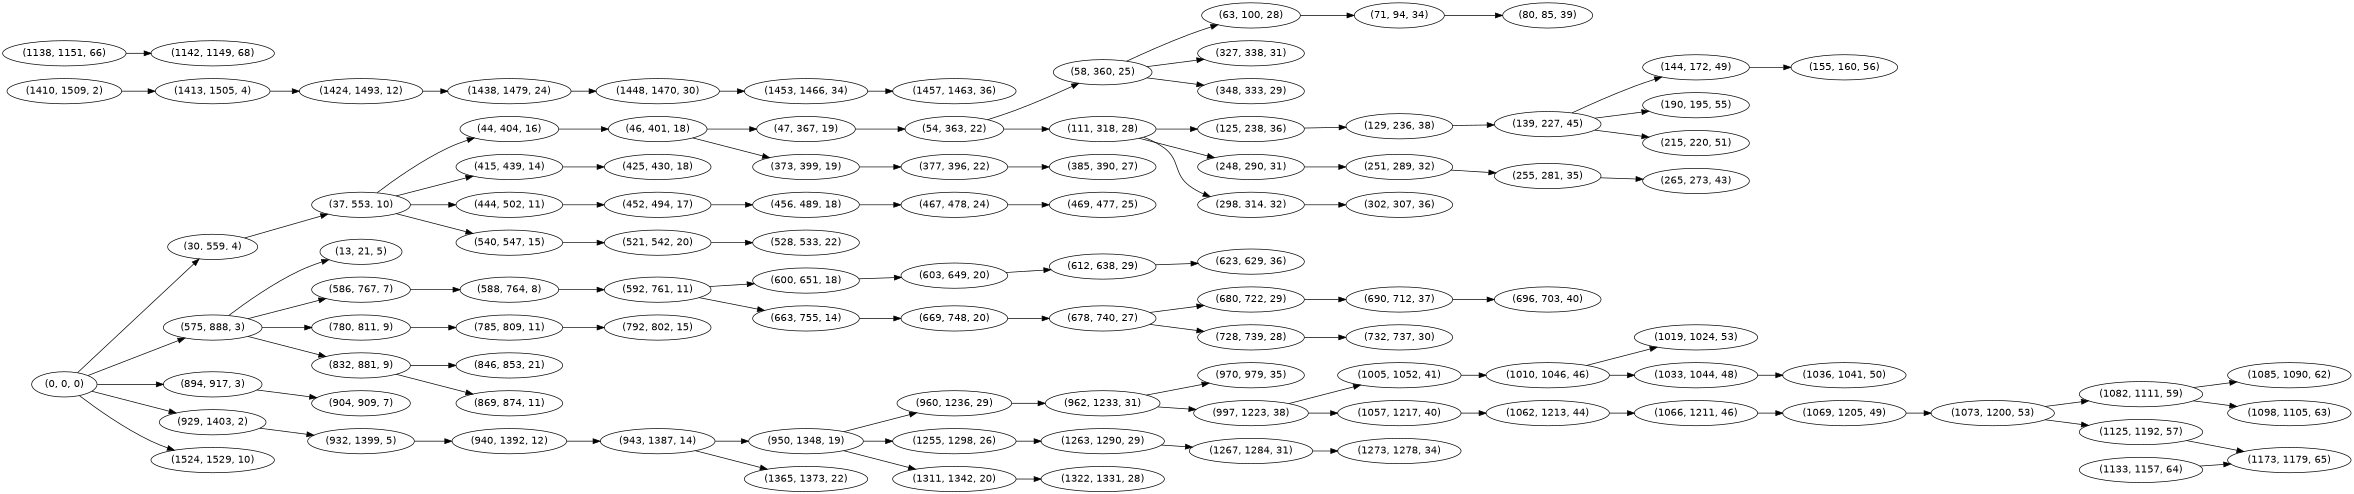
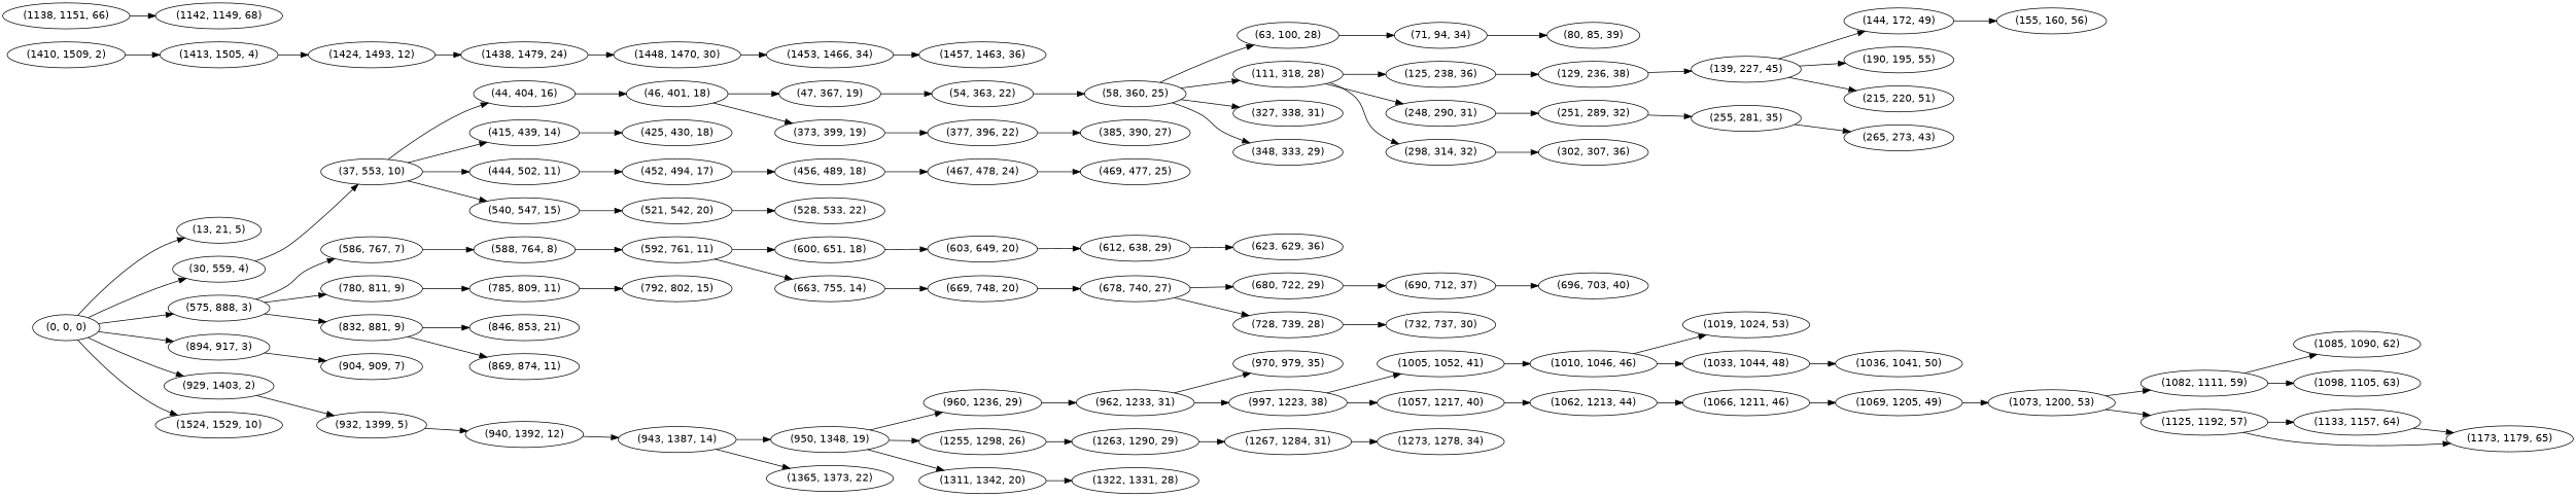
  digraph {
    fontname="DejaVu Sans"
    rankdir=LR
    node [fontname="DejaVu Sans"]
    edge [fontname="DejaVu Sans"]
    "(0, 0, 0)"
    "(13, 21, 5)"
    "(30, 559, 4)"
    "(575, 888, 3)"
    "(894, 917, 3)"
    "(929, 1403, 2)"
    "(1524, 1529, 10)"
    "(37, 553, 10)"
    "(586, 767, 7)"
    "(780, 811, 9)"
    "(832, 881, 9)"
    "(904, 909, 7)"
    "(932, 1399, 5)"
    "(1410, 1509, 2)"
    "(1413, 1505, 4)"
    "(44, 404, 16)"
    "(415, 439, 14)"
    "(444, 502, 11)"
    n19 [label="(540, 547, 15)"]
    "(46, 401, 18)"
    "(425, 430, 18)"
    "(452, 494, 17)"
    "(521, 542, 20)"
    "(47, 367, 19)"
    "(373, 399, 19)"
    "(54, 363, 22)"
    "(377, 396, 22)"
    "(58, 360, 25)"
    "(63, 100, 28)"
    "(111, 318, 28)"
    "(327, 338, 31)"
    n32 [label="(348, 333, 29)"]
    "(71, 94, 34)"
    "(125, 238, 36)"
    "(248, 290, 31)"
    "(298, 314, 32)"
    "(80, 85, 39)"
    "(129, 236, 38)"
    "(251, 289, 32)"
    "(302, 307, 36)"
    "(139, 227, 45)"
    "(144, 172, 49)"
    "(190, 195, 55)"
    "(215, 220, 51)"
    "(155, 160, 56)"
    "(255, 281, 35)"
    "(265, 273, 43)"
    "(385, 390, 27)"
    "(456, 489, 18)"
    "(467, 478, 24)"
    "(469, 477, 25)"
    "(528, 533, 22)"
    "(588, 764, 8)"
    "(785, 809, 11)"
    "(846, 853, 21)"
    "(869, 874, 11)"
    "(592, 761, 11)"
    "(600, 651, 18)"
    "(663, 755, 14)"
    "(603, 649, 20)"
    "(669, 748, 20)"
    "(612, 638, 29)"
    "(623, 629, 36)"
    "(678, 740, 27)"
    "(680, 722, 29)"
    "(728, 739, 28)"
    "(690, 712, 37)"
    "(732, 737, 30)"
    "(696, 703, 40)"
    "(792, 802, 15)"
    "(940, 1392, 12)"
    "(943, 1387, 14)"
    "(950, 1348, 19)"
    "(1365, 1373, 22)"
    "(960, 1236, 29)"
    "(1255, 1298, 26)"
    "(1311, 1342, 20)"
    "(962, 1233, 31)"
    "(1263, 1290, 29)"
    "(1322, 1331, 28)"
    "(970, 979, 35)"
    "(997, 1223, 38)"
    "(1005, 1052, 41)"
    "(1057, 1217, 40)"
    "(1010, 1046, 46)"
    "(1062, 1213, 44)"
    "(1019, 1024, 53)"
    "(1033, 1044, 48)"
    "(1036, 1041, 50)"
    "(1066, 1211, 46)"
    "(1069, 1205, 49)"
    "(1073, 1200, 53)"
    "(1082, 1111, 59)"
    "(1125, 1192, 57)"
    "(1085, 1090, 62)"
    "(1098, 1105, 63)"
    "(1133, 1157, 64)"
    "(1173, 1179, 65)"
    "(1138, 1151, 66)"
    "(1142, 1149, 68)"
    "(1267, 1284, 31)"
    "(1273, 1278, 34)"
    "(1424, 1493, 12)"
    "(1438, 1479, 24)"
    "(1448, 1470, 30)"
    "(1453, 1466, 34)"
    "(1457, 1463, 36)"
-   "(575, 888, 3)" -> "(13, 21, 5)"
+   "(0, 0, 0)" -> "(13, 21, 5)"
    "(0, 0, 0)" -> "(30, 559, 4)"
    "(0, 0, 0)" -> "(575, 888, 3)"
    "(0, 0, 0)" -> "(894, 917, 3)"
    "(0, 0, 0)" -> "(929, 1403, 2)"
    "(0, 0, 0)" -> "(1524, 1529, 10)"
    "(30, 559, 4)" -> "(37, 553, 10)"
    "(575, 888, 3)" -> "(586, 767, 7)"
    "(575, 888, 3)" -> "(780, 811, 9)"
    "(575, 888, 3)" -> "(832, 881, 9)"
    "(894, 917, 3)" -> "(904, 909, 7)"
    "(929, 1403, 2)" -> "(932, 1399, 5)"
    "(37, 553, 10)" -> "(44, 404, 16)"
    "(37, 553, 10)" -> "(415, 439, 14)"
    "(37, 553, 10)" -> "(444, 502, 11)"
    "(37, 553, 10)" -> n19
    "(586, 767, 7)" -> "(588, 764, 8)"
    "(780, 811, 9)" -> "(785, 809, 11)"
    "(832, 881, 9)" -> "(846, 853, 21)"
    "(832, 881, 9)" -> "(869, 874, 11)"
    "(932, 1399, 5)" -> "(940, 1392, 12)"
    "(1410, 1509, 2)" -> "(1413, 1505, 4)"
    "(1413, 1505, 4)" -> "(1424, 1493, 12)"
    "(44, 404, 16)" -> "(46, 401, 18)"
    "(415, 439, 14)" -> "(425, 430, 18)"
    "(444, 502, 11)" -> "(452, 494, 17)"
    n19 -> "(521, 542, 20)"
    "(46, 401, 18)" -> "(47, 367, 19)"
    "(46, 401, 18)" -> "(373, 399, 19)"
    "(452, 494, 17)" -> "(456, 489, 18)"
    "(521, 542, 20)" -> "(528, 533, 22)"
    "(47, 367, 19)" -> "(54, 363, 22)"
    "(373, 399, 19)" -> "(377, 396, 22)"
    "(54, 363, 22)" -> "(58, 360, 25)"
    "(377, 396, 22)" -> "(385, 390, 27)"
    "(58, 360, 25)" -> "(63, 100, 28)"
-   "(54, 363, 22)" -> "(111, 318, 28)"
+   "(58, 360, 25)" -> "(111, 318, 28)"
    "(58, 360, 25)" -> "(327, 338, 31)"
    "(58, 360, 25)" -> n32
    "(63, 100, 28)" -> "(71, 94, 34)"
    "(111, 318, 28)" -> "(125, 238, 36)"
    "(111, 318, 28)" -> "(248, 290, 31)"
    "(111, 318, 28)" -> "(298, 314, 32)"
    "(71, 94, 34)" -> "(80, 85, 39)"
    "(125, 238, 36)" -> "(129, 236, 38)"
    "(248, 290, 31)" -> "(251, 289, 32)"
    "(298, 314, 32)" -> "(302, 307, 36)"
    "(129, 236, 38)" -> "(139, 227, 45)"
    "(251, 289, 32)" -> "(255, 281, 35)"
    "(139, 227, 45)" -> "(144, 172, 49)"
    "(139, 227, 45)" -> "(190, 195, 55)"
    "(139, 227, 45)" -> "(215, 220, 51)"
    "(144, 172, 49)" -> "(155, 160, 56)"
    "(255, 281, 35)" -> "(265, 273, 43)"
    "(456, 489, 18)" -> "(467, 478, 24)"
    "(467, 478, 24)" -> "(469, 477, 25)"
    "(588, 764, 8)" -> "(592, 761, 11)"
    "(785, 809, 11)" -> "(792, 802, 15)"
    "(592, 761, 11)" -> "(600, 651, 18)"
    "(592, 761, 11)" -> "(663, 755, 14)"
    "(600, 651, 18)" -> "(603, 649, 20)"
    "(663, 755, 14)" -> "(669, 748, 20)"
    "(603, 649, 20)" -> "(612, 638, 29)"
    "(669, 748, 20)" -> "(678, 740, 27)"
    "(612, 638, 29)" -> "(623, 629, 36)"
    "(678, 740, 27)" -> "(680, 722, 29)"
    "(678, 740, 27)" -> "(728, 739, 28)"
    "(680, 722, 29)" -> "(690, 712, 37)"
    "(728, 739, 28)" -> "(732, 737, 30)"
    "(690, 712, 37)" -> "(696, 703, 40)"
    "(940, 1392, 12)" -> "(943, 1387, 14)"
    "(943, 1387, 14)" -> "(950, 1348, 19)"
    "(943, 1387, 14)" -> "(1365, 1373, 22)"
    "(950, 1348, 19)" -> "(960, 1236, 29)"
    "(950, 1348, 19)" -> "(1255, 1298, 26)"
    "(950, 1348, 19)" -> "(1311, 1342, 20)"
    "(960, 1236, 29)" -> "(962, 1233, 31)"
    "(1255, 1298, 26)" -> "(1263, 1290, 29)"
    "(1311, 1342, 20)" -> "(1322, 1331, 28)"
    "(962, 1233, 31)" -> "(970, 979, 35)"
    "(962, 1233, 31)" -> "(997, 1223, 38)"
    "(1263, 1290, 29)" -> "(1267, 1284, 31)"
    "(997, 1223, 38)" -> "(1005, 1052, 41)"
    "(997, 1223, 38)" -> "(1057, 1217, 40)"
    "(1005, 1052, 41)" -> "(1010, 1046, 46)"
    "(1057, 1217, 40)" -> "(1062, 1213, 44)"
    "(1010, 1046, 46)" -> "(1019, 1024, 53)"
    "(1010, 1046, 46)" -> "(1033, 1044, 48)"
    "(1062, 1213, 44)" -> "(1066, 1211, 46)"
    "(1033, 1044, 48)" -> "(1036, 1041, 50)"
    "(1066, 1211, 46)" -> "(1069, 1205, 49)"
    "(1069, 1205, 49)" -> "(1073, 1200, 53)"
    "(1073, 1200, 53)" -> "(1082, 1111, 59)"
    "(1073, 1200, 53)" -> "(1125, 1192, 57)"
    "(1082, 1111, 59)" -> "(1085, 1090, 62)"
    "(1082, 1111, 59)" -> "(1098, 1105, 63)"
+   "(1125, 1192, 57)" -> "(1133, 1157, 64)"
    "(1125, 1192, 57)" -> "(1173, 1179, 65)"
    "(1133, 1157, 64)" -> "(1173, 1179, 65)"
    "(1138, 1151, 66)" -> "(1142, 1149, 68)"
    "(1267, 1284, 31)" -> "(1273, 1278, 34)"
    "(1424, 1493, 12)" -> "(1438, 1479, 24)"
    "(1438, 1479, 24)" -> "(1448, 1470, 30)"
    "(1448, 1470, 30)" -> "(1453, 1466, 34)"
    "(1453, 1466, 34)" -> "(1457, 1463, 36)"
  }
